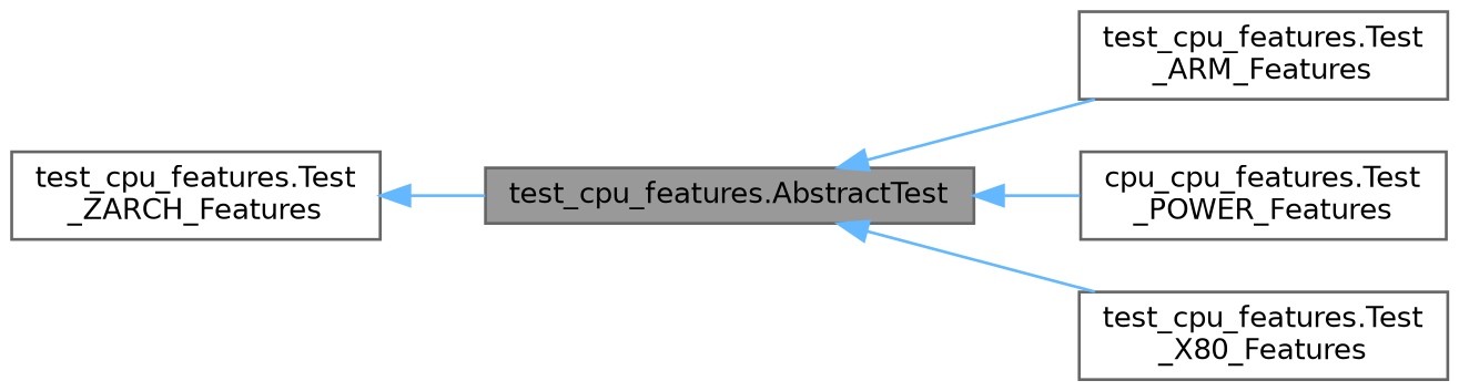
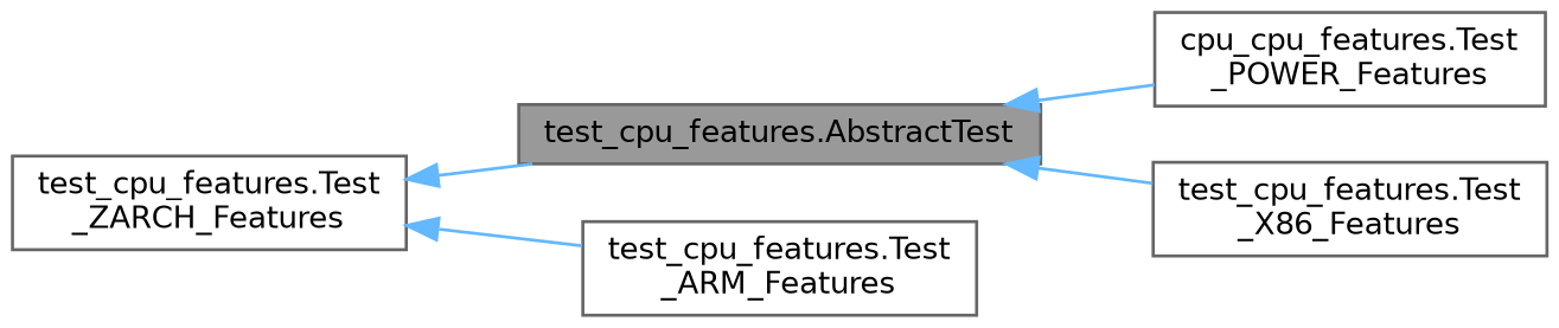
  digraph {
    fontname="DejaVu Sans"
    rankdir=LR
    node [color=gray40 fillcolor=white fontname="DejaVu Sans" fontsize=10 shape=box style=filled]
    edge [color=steelblue1 dir=back fontname="DejaVu Sans" fontsize=10 labelfontname=Helvetica labelfontsize=10 style=solid]
    n1 [fillcolor=grey60 fontcolor=black height=0.2 label="test_cpu_features.AbstractTest" width=0.4]
    n2 [height=0.2 label="test_cpu_features.Test\l_ARM_Features" width=0.4]
    n3 [height=0.2 label="cpu_cpu_features.Test\l_POWER_Features" width=0.4]
-   n4 [height=0.2 label="test_cpu_features.Test\l_X80_Features" width=0.4]
+   n4 [height=0.2 label="test_cpu_features.Test\l_X86_Features" width=0.4]
    n5 [height=0.2 label="test_cpu_features.Test\l_ZARCH_Features" width=0.4]
-   n1 -> n2
+   n5 -> n2
    n1 -> n3
    n1 -> n4
    n5 -> n1
  }
